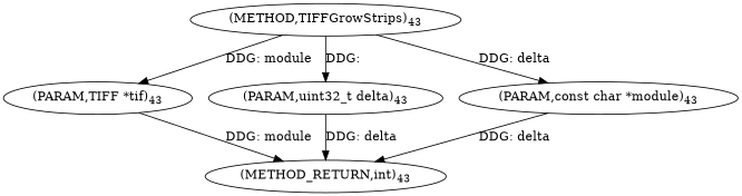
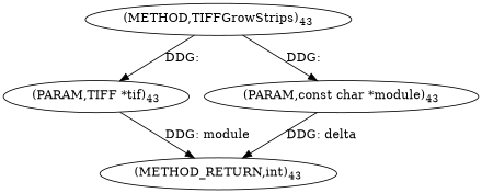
  digraph {
    n1 [label=<(METHOD,TIFFGrowStrips)<SUB>43</SUB>>]
    n2 [label=<(PARAM,TIFF *tif)<SUB>43</SUB>>]
-   n3 [label=<(PARAM,uint32_t delta)<SUB>43</SUB>>]
    n4 [label=<(PARAM,const char *module)<SUB>43</SUB>>]
    n5 [label=<(METHOD_RETURN,int)<SUB>43</SUB>>]
-   n1 -> n2 [label="DDG: module"]
-   n1 -> n3 [label="DDG: "]
-   n1 -> n4 [label="DDG: delta"]
+   n1 -> n2 [label="DDG: "]
+   n1 -> n4 [label="DDG: "]
    n2 -> n5 [label="DDG: module"]
-   n3 -> n5 [label="DDG: delta"]
    n4 -> n5 [label="DDG: delta"]
  }
